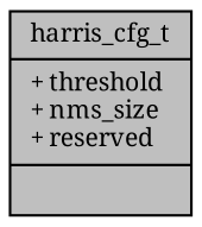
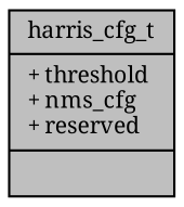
  digraph {
    fontname="Noto Serif"
-   n1 [color=black fillcolor=grey75 fontcolor=black fontname="Noto Serif" fontsize=10 height=0.2 label="{harris_cfg_t\n|+ threshold\l+ nms_size\l+ reserved\l|}" shape=record style=filled width=0.4]
+   n1 [color=black fillcolor=grey75 fontcolor=black fontname="Noto Serif" fontsize=10 height=0.2 label="{harris_cfg_t\n|+ threshold\l+ nms_cfg\l+ reserved\l|}" shape=record style=filled width=0.4]
  }
